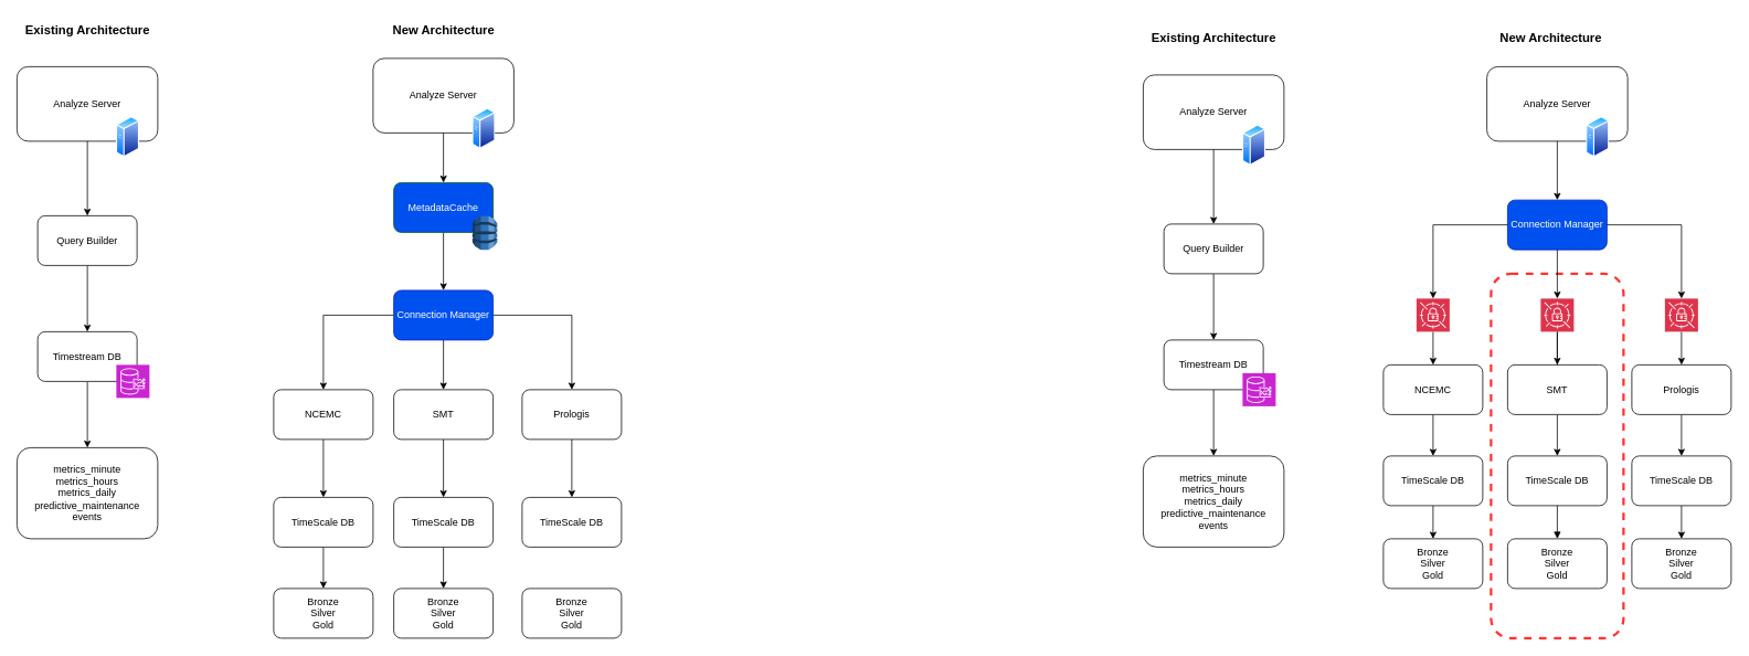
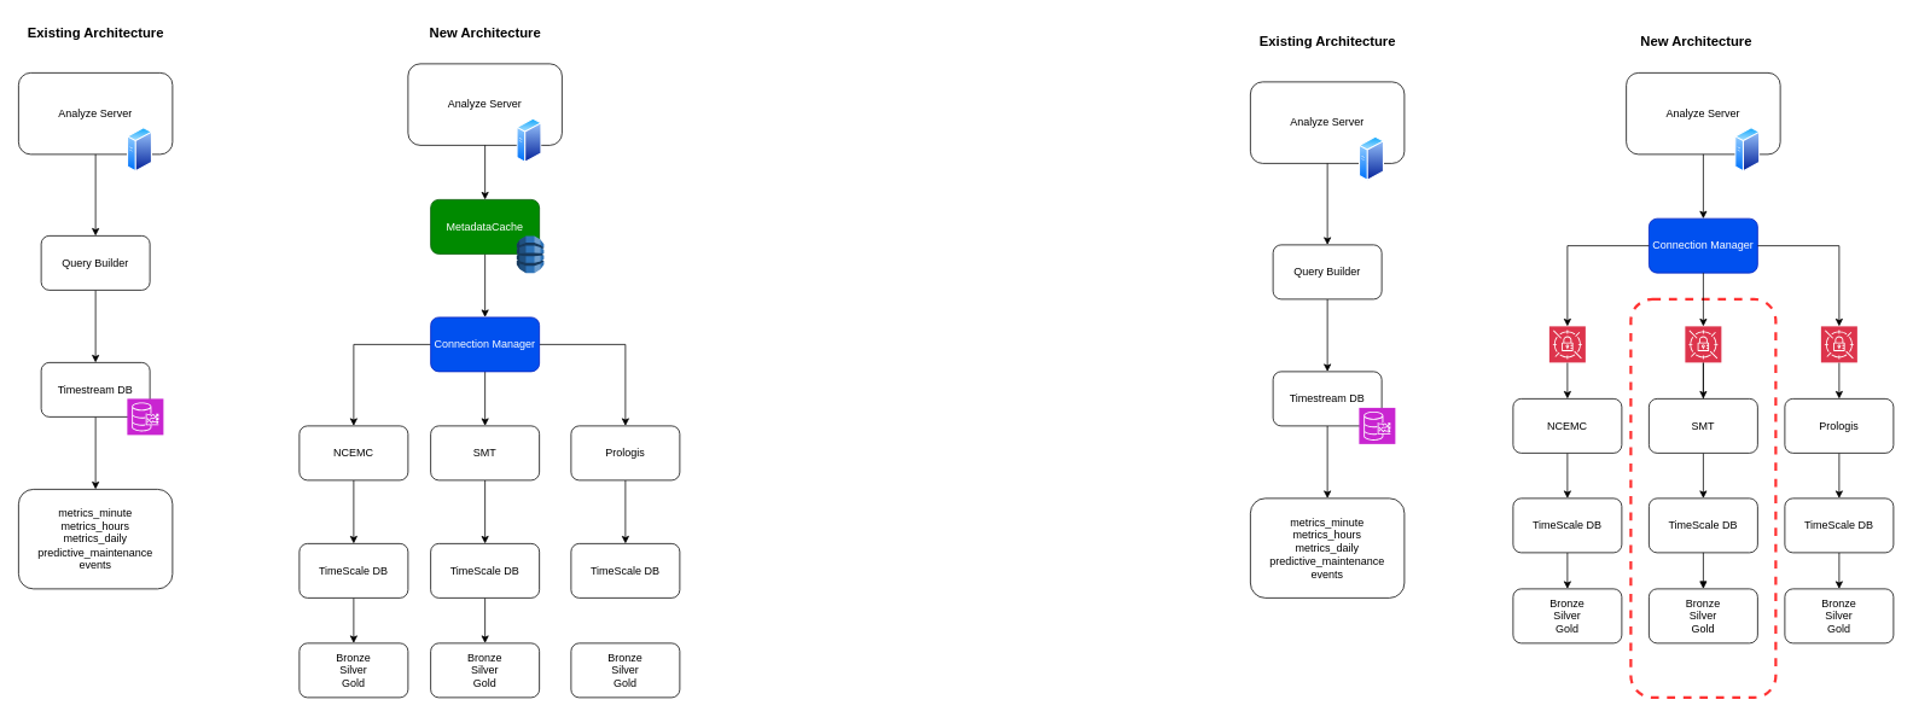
  <mxCell id="0" />
  <mxCell id="1" parent="0" />
  <mxCell id="2" value="" style="rounded=1;whiteSpace=wrap;html=1;strokeColor=#FF3333;dashed=1;strokeWidth=3;" vertex="1" parent="1"><mxGeometry x="1800" y="330" width="160" height="440" as="geometry" /></mxCell>
  <mxCell id="3" value="" style="group" vertex="1" connectable="0" parent="1"><mxGeometry x="20" y="80" width="170" height="110" as="geometry" /></mxCell>
  <mxCell id="4" value="Analyze Server" style="rounded=1;whiteSpace=wrap;html=1;" vertex="1" parent="3"><mxGeometry width="170" height="90" as="geometry" /></mxCell>
  <mxCell id="5" value="" style="image;aspect=fixed;perimeter=ellipsePerimeter;html=1;align=center;shadow=0;dashed=0;spacingTop=3;image=img/lib/active_directory/generic_server.svg;" vertex="1" parent="3"><mxGeometry x="120" y="60" width="28.0" height="50" as="geometry" /></mxCell>
  <mxCell id="6" value="" style="edgeStyle=orthogonalEdgeStyle;rounded=0;orthogonalLoop=1;jettySize=auto;html=1;" edge="1" parent="1" source="7" target="10"><mxGeometry relative="1" as="geometry" /></mxCell>
  <mxCell id="7" value="Query Builder" style="whiteSpace=wrap;html=1;rounded=1;" vertex="1" parent="1"><mxGeometry x="45" y="260" width="120" height="60" as="geometry" /></mxCell>
  <mxCell id="8" value="" style="edgeStyle=orthogonalEdgeStyle;rounded=0;orthogonalLoop=1;jettySize=auto;html=1;" edge="1" parent="1" source="4" target="7"><mxGeometry relative="1" as="geometry" /></mxCell>
  <mxCell id="9" value="" style="edgeStyle=orthogonalEdgeStyle;rounded=0;orthogonalLoop=1;jettySize=auto;html=1;" edge="1" parent="1" source="10" target="36"><mxGeometry relative="1" as="geometry" /></mxCell>
  <mxCell id="10" value="Timestream DB" style="whiteSpace=wrap;html=1;rounded=1;" vertex="1" parent="1"><mxGeometry x="45" y="400" width="120" height="60" as="geometry" /></mxCell>
  <mxCell id="11" value="" style="sketch=0;points=[[0,0,0],[0.25,0,0],[0.5,0,0],[0.75,0,0],[1,0,0],[0,1,0],[0.25,1,0],[0.5,1,0],[0.75,1,0],[1,1,0],[0,0.25,0],[0,0.5,0],[0,0.75,0],[1,0.25,0],[1,0.5,0],[1,0.75,0]];outlineConnect=0;fontColor=#232F3E;fillColor=#C925D1;strokeColor=#ffffff;dashed=0;verticalLabelPosition=bottom;verticalAlign=top;align=center;html=1;fontSize=12;fontStyle=0;aspect=fixed;shape=mxgraph.aws4.resourceIcon;resIcon=mxgraph.aws4.timestream;" vertex="1" parent="1"><mxGeometry x="140" y="440" width="40" height="40" as="geometry" /></mxCell>
  <mxCell id="12" value="&lt;b&gt;&lt;font style=&quot;font-size: 15px;&quot;&gt;Existing Architecture&lt;/font&gt;&lt;/b&gt;" style="text;html=1;whiteSpace=wrap;strokeColor=none;fillColor=none;align=center;verticalAlign=middle;rounded=0;" vertex="1" parent="1"><mxGeometry x="27.5" y="20" width="155" height="30" as="geometry" /></mxCell>
  <mxCell id="13" value="" style="group" vertex="1" connectable="0" parent="1"><mxGeometry x="450" y="70" width="170" height="110" as="geometry" /></mxCell>
  <mxCell id="14" value="Analyze Server" style="rounded=1;whiteSpace=wrap;html=1;" vertex="1" parent="13"><mxGeometry width="170" height="90" as="geometry" /></mxCell>
  <mxCell id="15" value="" style="image;aspect=fixed;perimeter=ellipsePerimeter;html=1;align=center;shadow=0;dashed=0;spacingTop=3;image=img/lib/active_directory/generic_server.svg;" vertex="1" parent="13"><mxGeometry x="120" y="60" width="28.0" height="50" as="geometry" /></mxCell>
  <mxCell id="16" value="" style="edgeStyle=orthogonalEdgeStyle;rounded=0;orthogonalLoop=1;jettySize=auto;html=1;" edge="1" parent="1" source="17" target="22"><mxGeometry relative="1" as="geometry" /></mxCell>
- <mxCell id="17" value="MetadataCache" style="whiteSpace=wrap;html=1;rounded=1;fillColor=#0050ef;fontColor=#ffffff;strokeColor=#005700;" vertex="1" parent="1"><mxGeometry x="475" y="220" width="120" height="60" as="geometry" /></mxCell>
+ <mxCell id="17" value="MetadataCache" style="whiteSpace=wrap;html=1;rounded=1;fillColor=#008a00;fontColor=#ffffff;strokeColor=#005700;" vertex="1" parent="1"><mxGeometry x="475" y="220" width="120" height="60" as="geometry" /></mxCell>
  <mxCell id="18" value="" style="edgeStyle=orthogonalEdgeStyle;rounded=0;orthogonalLoop=1;jettySize=auto;html=1;" edge="1" parent="1" source="14" target="17"><mxGeometry relative="1" as="geometry" /></mxCell>
  <mxCell id="19" value="" style="edgeStyle=orthogonalEdgeStyle;rounded=0;orthogonalLoop=1;jettySize=auto;html=1;" edge="1" parent="1" source="22" target="24"><mxGeometry relative="1" as="geometry" /></mxCell>
  <mxCell id="20" value="" style="edgeStyle=orthogonalEdgeStyle;rounded=0;orthogonalLoop=1;jettySize=auto;html=1;" edge="1" parent="1" source="22" target="26"><mxGeometry relative="1" as="geometry" /></mxCell>
  <mxCell id="21" value="" style="edgeStyle=orthogonalEdgeStyle;rounded=0;orthogonalLoop=1;jettySize=auto;html=1;" edge="1" parent="1" source="22" target="28"><mxGeometry relative="1" as="geometry" /></mxCell>
  <mxCell id="22" value="Connection Manager" style="whiteSpace=wrap;html=1;rounded=1;fillColor=#0050ef;fontColor=#ffffff;strokeColor=#001DBC;" vertex="1" parent="1"><mxGeometry x="475" y="350" width="120" height="60" as="geometry" /></mxCell>
  <mxCell id="23" value="" style="edgeStyle=orthogonalEdgeStyle;rounded=0;orthogonalLoop=1;jettySize=auto;html=1;" edge="1" parent="1" source="24" target="30"><mxGeometry relative="1" as="geometry" /></mxCell>
  <mxCell id="24" value="SMT" style="whiteSpace=wrap;html=1;rounded=1;" vertex="1" parent="1"><mxGeometry x="475" y="470" width="120" height="60" as="geometry" /></mxCell>
  <mxCell id="25" value="" style="edgeStyle=orthogonalEdgeStyle;rounded=0;orthogonalLoop=1;jettySize=auto;html=1;" edge="1" parent="1" source="26" target="32"><mxGeometry relative="1" as="geometry" /></mxCell>
  <mxCell id="26" value="NCEMC" style="whiteSpace=wrap;html=1;rounded=1;" vertex="1" parent="1"><mxGeometry x="330" y="470" width="120" height="60" as="geometry" /></mxCell>
  <mxCell id="27" value="" style="edgeStyle=orthogonalEdgeStyle;rounded=0;orthogonalLoop=1;jettySize=auto;html=1;" edge="1" parent="1" source="28" target="33"><mxGeometry relative="1" as="geometry" /></mxCell>
  <mxCell id="28" value="Prologis" style="whiteSpace=wrap;html=1;rounded=1;" vertex="1" parent="1"><mxGeometry x="630" y="470" width="120" height="60" as="geometry" /></mxCell>
  <mxCell id="29" value="" style="edgeStyle=orthogonalEdgeStyle;rounded=0;orthogonalLoop=1;jettySize=auto;html=1;" edge="1" parent="1" source="30" target="38"><mxGeometry relative="1" as="geometry" /></mxCell>
  <mxCell id="30" value="TimeScale DB" style="whiteSpace=wrap;html=1;rounded=1;" vertex="1" parent="1"><mxGeometry x="475" y="600" width="120" height="60" as="geometry" /></mxCell>
  <mxCell id="31" value="" style="edgeStyle=orthogonalEdgeStyle;rounded=0;orthogonalLoop=1;jettySize=auto;html=1;" edge="1" parent="1" source="32" target="37"><mxGeometry relative="1" as="geometry" /></mxCell>
  <mxCell id="32" value="TimeScale DB" style="whiteSpace=wrap;html=1;rounded=1;" vertex="1" parent="1"><mxGeometry x="330" y="600" width="120" height="60" as="geometry" /></mxCell>
  <mxCell id="33" value="TimeScale DB" style="whiteSpace=wrap;html=1;rounded=1;" vertex="1" parent="1"><mxGeometry x="630" y="600" width="120" height="60" as="geometry" /></mxCell>
  <mxCell id="34" value="" style="outlineConnect=0;dashed=0;verticalLabelPosition=bottom;verticalAlign=top;align=center;html=1;shape=mxgraph.aws3.dynamo_db;fillColor=#2E73B8;gradientColor=none;" vertex="1" parent="1"><mxGeometry x="570" y="260" width="30" height="41" as="geometry" /></mxCell>
  <mxCell id="35" value="&lt;b&gt;&lt;font style=&quot;font-size: 15px;&quot;&gt;New Architecture&lt;/font&gt;&lt;/b&gt;" style="text;html=1;whiteSpace=wrap;strokeColor=none;fillColor=none;align=center;verticalAlign=middle;rounded=0;" vertex="1" parent="1"><mxGeometry x="457.5" y="20" width="155" height="30" as="geometry" /></mxCell>
  <mxCell id="36" value="metrics_minute&lt;div&gt;&lt;span style=&quot;background-color: transparent; color: light-dark(rgb(0, 0, 0), rgb(255, 255, 255));&quot;&gt;metrics_hours&lt;/span&gt;&lt;div&gt;metrics_daily&lt;/div&gt;&lt;div&gt;predictive_maintenance&lt;/div&gt;&lt;div&gt;events&lt;/div&gt;&lt;/div&gt;" style="whiteSpace=wrap;html=1;rounded=1;" vertex="1" parent="1"><mxGeometry x="20" y="540" width="170" height="110" as="geometry" /></mxCell>
  <mxCell id="37" value="Bronze&lt;div&gt;Silver&lt;/div&gt;&lt;div&gt;Gold&lt;/div&gt;" style="whiteSpace=wrap;html=1;rounded=1;" vertex="1" parent="1"><mxGeometry x="330" y="710" width="120" height="60" as="geometry" /></mxCell>
  <mxCell id="38" value="Bronze&lt;div&gt;Silver&lt;/div&gt;&lt;div&gt;Gold&lt;/div&gt;" style="whiteSpace=wrap;html=1;rounded=1;" vertex="1" parent="1"><mxGeometry x="475" y="710" width="120" height="60" as="geometry" /></mxCell>
  <mxCell id="39" value="Bronze&lt;div&gt;Silver&lt;/div&gt;&lt;div&gt;Gold&lt;/div&gt;" style="whiteSpace=wrap;html=1;rounded=1;" vertex="1" parent="1"><mxGeometry x="630" y="710" width="120" height="60" as="geometry" /></mxCell>
  <mxCell id="40" value="" style="group" vertex="1" connectable="0" parent="1"><mxGeometry x="1795" y="80" width="170" height="110" as="geometry" /></mxCell>
  <mxCell id="41" value="Analyze Server" style="rounded=1;whiteSpace=wrap;html=1;" vertex="1" parent="40"><mxGeometry width="170" height="90" as="geometry" /></mxCell>
  <mxCell id="42" value="" style="image;aspect=fixed;perimeter=ellipsePerimeter;html=1;align=center;shadow=0;dashed=0;spacingTop=3;image=img/lib/active_directory/generic_server.svg;" vertex="1" parent="40"><mxGeometry x="120" y="60" width="28.0" height="50" as="geometry" /></mxCell>
  <mxCell id="43" value="" style="edgeStyle=orthogonalEdgeStyle;rounded=0;orthogonalLoop=1;jettySize=auto;html=1;" edge="1" parent="1" source="66" target="49"><mxGeometry relative="1" as="geometry" /></mxCell>
  <mxCell id="44" value="" style="edgeStyle=orthogonalEdgeStyle;rounded=0;orthogonalLoop=1;jettySize=auto;html=1;" edge="1" parent="1" source="64" target="51"><mxGeometry relative="1" as="geometry" /></mxCell>
  <mxCell id="45" value="" style="edgeStyle=orthogonalEdgeStyle;rounded=0;orthogonalLoop=1;jettySize=auto;html=1;" edge="1" parent="1" source="68" target="53"><mxGeometry relative="1" as="geometry" /></mxCell>
  <mxCell id="46" value="Connection Manager" style="whiteSpace=wrap;html=1;rounded=1;fillColor=#0050ef;fontColor=#ffffff;strokeColor=#001DBC;" vertex="1" parent="1"><mxGeometry x="1820" y="241" width="120" height="60" as="geometry" /></mxCell>
  <mxCell id="47" value="" style="edgeStyle=orthogonalEdgeStyle;rounded=0;orthogonalLoop=1;jettySize=auto;html=1;" edge="1" parent="1" source="49" target="54"><mxGeometry relative="1" as="geometry" /></mxCell>
  <mxCell id="48" value="" style="edgeStyle=orthogonalEdgeStyle;rounded=0;orthogonalLoop=1;jettySize=auto;html=1;shape=wire;dashed=1;startArrow=none;startFill=0;endArrow=none;endFill=0;" edge="1" parent="1" source="49" target="66"><mxGeometry relative="1" as="geometry" /></mxCell>
  <mxCell id="49" value="SMT" style="whiteSpace=wrap;html=1;rounded=1;" vertex="1" parent="1"><mxGeometry x="1820" y="440" width="120" height="60" as="geometry" /></mxCell>
  <mxCell id="50" value="" style="edgeStyle=orthogonalEdgeStyle;rounded=0;orthogonalLoop=1;jettySize=auto;html=1;" edge="1" parent="1" source="51" target="56"><mxGeometry relative="1" as="geometry" /></mxCell>
  <mxCell id="51" value="NCEMC" style="whiteSpace=wrap;html=1;rounded=1;" vertex="1" parent="1"><mxGeometry x="1670" y="440" width="120" height="60" as="geometry" /></mxCell>
  <mxCell id="52" value="" style="edgeStyle=orthogonalEdgeStyle;rounded=0;orthogonalLoop=1;jettySize=auto;html=1;" edge="1" parent="1" source="53" target="58"><mxGeometry relative="1" as="geometry" /></mxCell>
  <mxCell id="53" value="Prologis" style="whiteSpace=wrap;html=1;rounded=1;" vertex="1" parent="1"><mxGeometry x="1970" y="440" width="120" height="60" as="geometry" /></mxCell>
  <mxCell id="54" value="TimeScale DB" style="whiteSpace=wrap;html=1;rounded=1;" vertex="1" parent="1"><mxGeometry x="1820" y="550" width="120" height="60" as="geometry" /></mxCell>
  <mxCell id="55" value="" style="edgeStyle=orthogonalEdgeStyle;rounded=0;orthogonalLoop=1;jettySize=auto;html=1;" edge="1" parent="1" source="56" target="59"><mxGeometry relative="1" as="geometry" /></mxCell>
  <mxCell id="56" value="TimeScale DB" style="whiteSpace=wrap;html=1;rounded=1;" vertex="1" parent="1"><mxGeometry x="1670" y="550" width="120" height="60" as="geometry" /></mxCell>
  <mxCell id="57" value="" style="edgeStyle=orthogonalEdgeStyle;rounded=0;orthogonalLoop=1;jettySize=auto;html=1;" edge="1" parent="1" source="58" target="62"><mxGeometry relative="1" as="geometry" /></mxCell>
  <mxCell id="58" value="TimeScale DB" style="whiteSpace=wrap;html=1;rounded=1;" vertex="1" parent="1"><mxGeometry x="1970" y="550" width="120" height="60" as="geometry" /></mxCell>
  <mxCell id="59" value="Bronze&lt;div&gt;Silver&lt;/div&gt;&lt;div&gt;Gold&lt;/div&gt;" style="whiteSpace=wrap;html=1;rounded=1;" vertex="1" parent="1"><mxGeometry x="1670" y="650" width="120" height="60" as="geometry" /></mxCell>
  <mxCell id="60" value="" style="edgeStyle=orthogonalEdgeStyle;rounded=0;orthogonalLoop=1;jettySize=auto;html=1;endArrow=none;endFill=0;startArrow=block;startFill=1;" edge="1" parent="1" source="61" target="54"><mxGeometry relative="1" as="geometry" /></mxCell>
  <mxCell id="61" value="Bronze&lt;div&gt;Silver&lt;/div&gt;&lt;div&gt;Gold&lt;/div&gt;" style="whiteSpace=wrap;html=1;rounded=1;" vertex="1" parent="1"><mxGeometry x="1820" y="650" width="120" height="60" as="geometry" /></mxCell>
  <mxCell id="62" value="Bronze&lt;div&gt;Silver&lt;/div&gt;&lt;div&gt;Gold&lt;/div&gt;" style="whiteSpace=wrap;html=1;rounded=1;" vertex="1" parent="1"><mxGeometry x="1970" y="650" width="120" height="60" as="geometry" /></mxCell>
  <mxCell id="63" value="" style="edgeStyle=orthogonalEdgeStyle;rounded=0;orthogonalLoop=1;jettySize=auto;html=1;" edge="1" parent="1" source="46" target="64"><mxGeometry relative="1" as="geometry"><mxPoint x="1815" y="320" as="sourcePoint" /><mxPoint x="1730" y="440" as="targetPoint" /></mxGeometry></mxCell>
  <mxCell id="64" value="" style="sketch=0;points=[[0,0,0],[0.25,0,0],[0.5,0,0],[0.75,0,0],[1,0,0],[0,1,0],[0.25,1,0],[0.5,1,0],[0.75,1,0],[1,1,0],[0,0.25,0],[0,0.5,0],[0,0.75,0],[1,0.25,0],[1,0.5,0],[1,0.75,0]];outlineConnect=0;fontColor=#232F3E;fillColor=#DD344C;strokeColor=#ffffff;dashed=0;verticalLabelPosition=bottom;verticalAlign=top;align=center;html=1;fontSize=12;fontStyle=0;aspect=fixed;shape=mxgraph.aws4.resourceIcon;resIcon=mxgraph.aws4.secrets_manager;" vertex="1" parent="1"><mxGeometry x="1710" y="360" width="40" height="40" as="geometry" /></mxCell>
  <mxCell id="65" value="" style="edgeStyle=orthogonalEdgeStyle;rounded=0;orthogonalLoop=1;jettySize=auto;html=1;" edge="1" parent="1" source="46" target="66"><mxGeometry relative="1" as="geometry"><mxPoint x="1875" y="350" as="sourcePoint" /><mxPoint x="1875" y="440" as="targetPoint" /></mxGeometry></mxCell>
  <mxCell id="66" value="" style="sketch=0;points=[[0,0,0],[0.25,0,0],[0.5,0,0],[0.75,0,0],[1,0,0],[0,1,0],[0.25,1,0],[0.5,1,0],[0.75,1,0],[1,1,0],[0,0.25,0],[0,0.5,0],[0,0.75,0],[1,0.25,0],[1,0.5,0],[1,0.75,0]];outlineConnect=0;fontColor=#232F3E;fillColor=#DD344C;strokeColor=#ffffff;dashed=0;verticalLabelPosition=bottom;verticalAlign=top;align=center;html=1;fontSize=12;fontStyle=0;aspect=fixed;shape=mxgraph.aws4.resourceIcon;resIcon=mxgraph.aws4.secrets_manager;" vertex="1" parent="1"><mxGeometry x="1860" y="360" width="40" height="40" as="geometry" /></mxCell>
  <mxCell id="67" value="" style="edgeStyle=orthogonalEdgeStyle;rounded=0;orthogonalLoop=1;jettySize=auto;html=1;" edge="1" parent="1" source="46" target="68"><mxGeometry relative="1" as="geometry"><mxPoint x="1935" y="320" as="sourcePoint" /><mxPoint x="2030" y="440" as="targetPoint" /></mxGeometry></mxCell>
  <mxCell id="68" value="" style="sketch=0;points=[[0,0,0],[0.25,0,0],[0.5,0,0],[0.75,0,0],[1,0,0],[0,1,0],[0.25,1,0],[0.5,1,0],[0.75,1,0],[1,1,0],[0,0.25,0],[0,0.5,0],[0,0.75,0],[1,0.25,0],[1,0.5,0],[1,0.75,0]];outlineConnect=0;fontColor=#232F3E;fillColor=#DD344C;strokeColor=#ffffff;dashed=0;verticalLabelPosition=bottom;verticalAlign=top;align=center;html=1;fontSize=12;fontStyle=0;aspect=fixed;shape=mxgraph.aws4.resourceIcon;resIcon=mxgraph.aws4.secrets_manager;" vertex="1" parent="1"><mxGeometry x="2010" y="360" width="40" height="40" as="geometry" /></mxCell>
  <mxCell id="69" value="" style="edgeStyle=orthogonalEdgeStyle;rounded=0;orthogonalLoop=1;jettySize=auto;html=1;exitX=0.5;exitY=1;exitDx=0;exitDy=0;entryX=0.5;entryY=0;entryDx=0;entryDy=0;" edge="1" parent="1" source="41" target="46"><mxGeometry relative="1" as="geometry"><mxPoint x="1875" y="170" as="sourcePoint" /><mxPoint x="1875.059" y="210" as="targetPoint" /></mxGeometry></mxCell>
  <mxCell id="70" value="&lt;b&gt;&lt;font style=&quot;font-size: 15px;&quot;&gt;New Architecture&lt;/font&gt;&lt;/b&gt;" style="text;html=1;whiteSpace=wrap;strokeColor=none;fillColor=none;align=center;verticalAlign=middle;rounded=0;" vertex="1" parent="1"><mxGeometry x="1795" y="30" width="155" height="30" as="geometry" /></mxCell>
  <mxCell id="71" value="" style="group" vertex="1" connectable="0" parent="1"><mxGeometry x="1380" y="90" width="170" height="110" as="geometry" /></mxCell>
  <mxCell id="72" value="Analyze Server" style="rounded=1;whiteSpace=wrap;html=1;" vertex="1" parent="71"><mxGeometry width="170" height="90" as="geometry" /></mxCell>
  <mxCell id="73" value="" style="image;aspect=fixed;perimeter=ellipsePerimeter;html=1;align=center;shadow=0;dashed=0;spacingTop=3;image=img/lib/active_directory/generic_server.svg;" vertex="1" parent="71"><mxGeometry x="120" y="60" width="28.0" height="50" as="geometry" /></mxCell>
  <mxCell id="74" value="" style="edgeStyle=orthogonalEdgeStyle;rounded=0;orthogonalLoop=1;jettySize=auto;html=1;" edge="1" source="75" target="78" parent="1"><mxGeometry relative="1" as="geometry" /></mxCell>
  <mxCell id="75" value="Query Builder" style="whiteSpace=wrap;html=1;rounded=1;" vertex="1" parent="1"><mxGeometry x="1405" y="270" width="120" height="60" as="geometry" /></mxCell>
  <mxCell id="76" value="" style="edgeStyle=orthogonalEdgeStyle;rounded=0;orthogonalLoop=1;jettySize=auto;html=1;" edge="1" source="72" target="75" parent="1"><mxGeometry relative="1" as="geometry" /></mxCell>
  <mxCell id="77" value="" style="edgeStyle=orthogonalEdgeStyle;rounded=0;orthogonalLoop=1;jettySize=auto;html=1;" edge="1" source="78" target="81" parent="1"><mxGeometry relative="1" as="geometry" /></mxCell>
  <mxCell id="78" value="Timestream DB" style="whiteSpace=wrap;html=1;rounded=1;" vertex="1" parent="1"><mxGeometry x="1405" y="410" width="120" height="60" as="geometry" /></mxCell>
  <mxCell id="79" value="" style="sketch=0;points=[[0,0,0],[0.25,0,0],[0.5,0,0],[0.75,0,0],[1,0,0],[0,1,0],[0.25,1,0],[0.5,1,0],[0.75,1,0],[1,1,0],[0,0.25,0],[0,0.5,0],[0,0.75,0],[1,0.25,0],[1,0.5,0],[1,0.75,0]];outlineConnect=0;fontColor=#232F3E;fillColor=#C925D1;strokeColor=#ffffff;dashed=0;verticalLabelPosition=bottom;verticalAlign=top;align=center;html=1;fontSize=12;fontStyle=0;aspect=fixed;shape=mxgraph.aws4.resourceIcon;resIcon=mxgraph.aws4.timestream;" vertex="1" parent="1"><mxGeometry x="1500" y="450" width="40" height="40" as="geometry" /></mxCell>
  <mxCell id="80" value="&lt;b&gt;&lt;font style=&quot;font-size: 15px;&quot;&gt;Existing Architecture&lt;/font&gt;&lt;/b&gt;" style="text;html=1;whiteSpace=wrap;strokeColor=none;fillColor=none;align=center;verticalAlign=middle;rounded=0;" vertex="1" parent="1"><mxGeometry x="1387.5" y="30" width="155" height="30" as="geometry" /></mxCell>
  <mxCell id="81" value="metrics_minute&lt;div&gt;&lt;span style=&quot;background-color: transparent; color: light-dark(rgb(0, 0, 0), rgb(255, 255, 255));&quot;&gt;metrics_hours&lt;/span&gt;&lt;div&gt;metrics_daily&lt;/div&gt;&lt;div&gt;predictive_maintenance&lt;/div&gt;&lt;div&gt;events&lt;/div&gt;&lt;/div&gt;" style="whiteSpace=wrap;html=1;rounded=1;" vertex="1" parent="1"><mxGeometry x="1380" y="550" width="170" height="110" as="geometry" /></mxCell>
